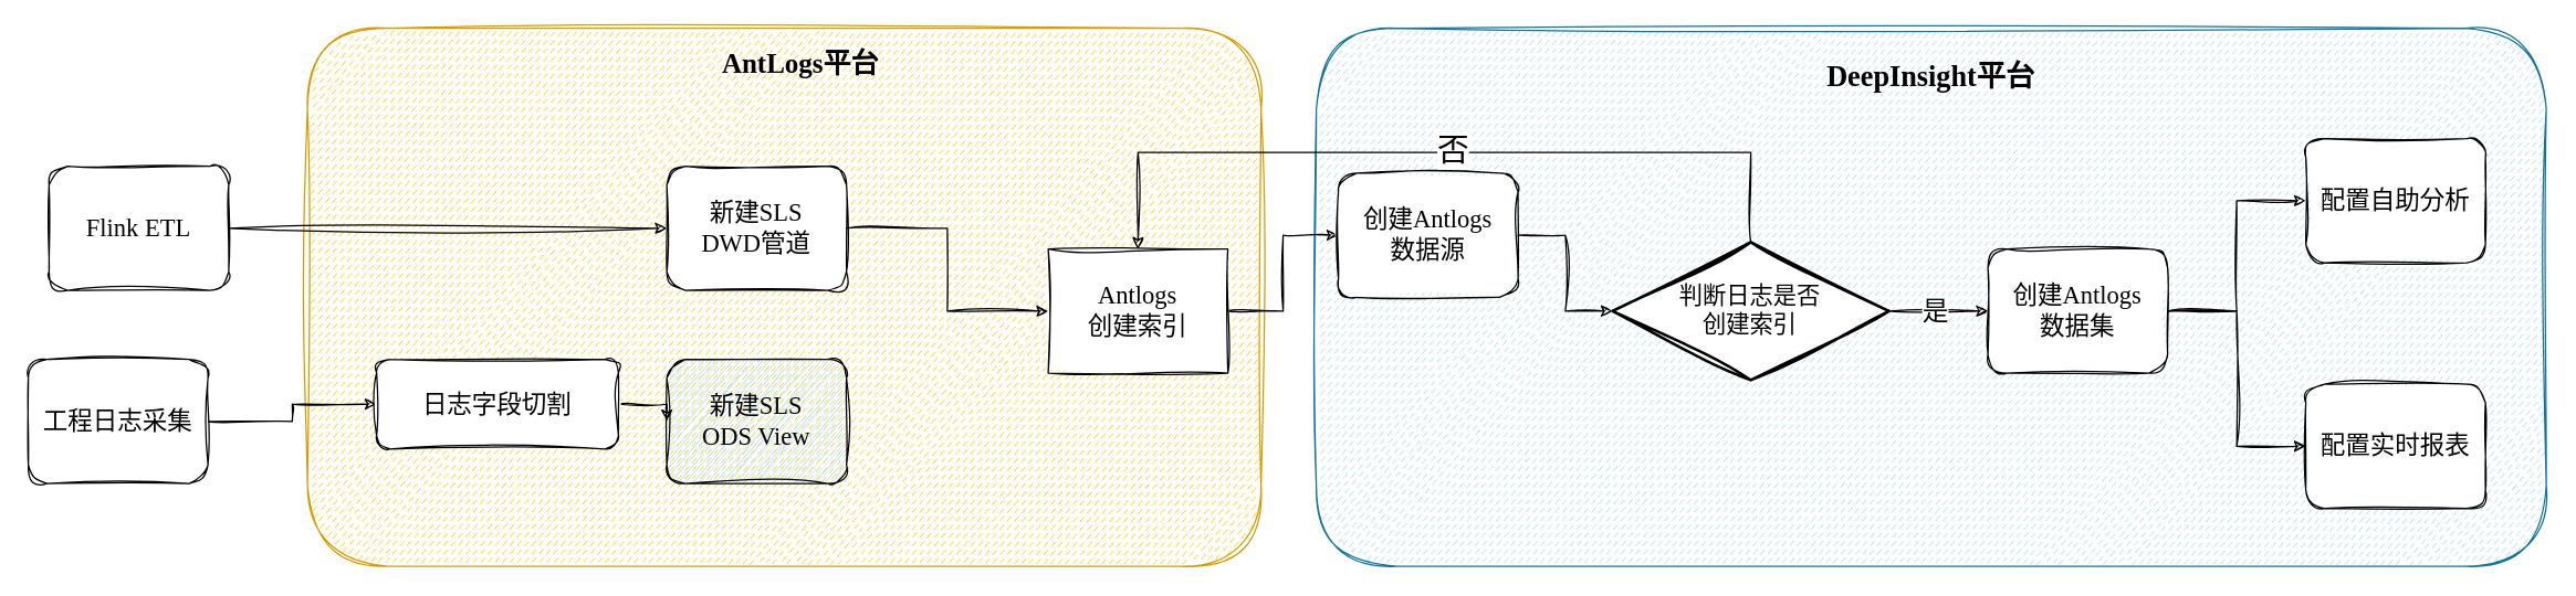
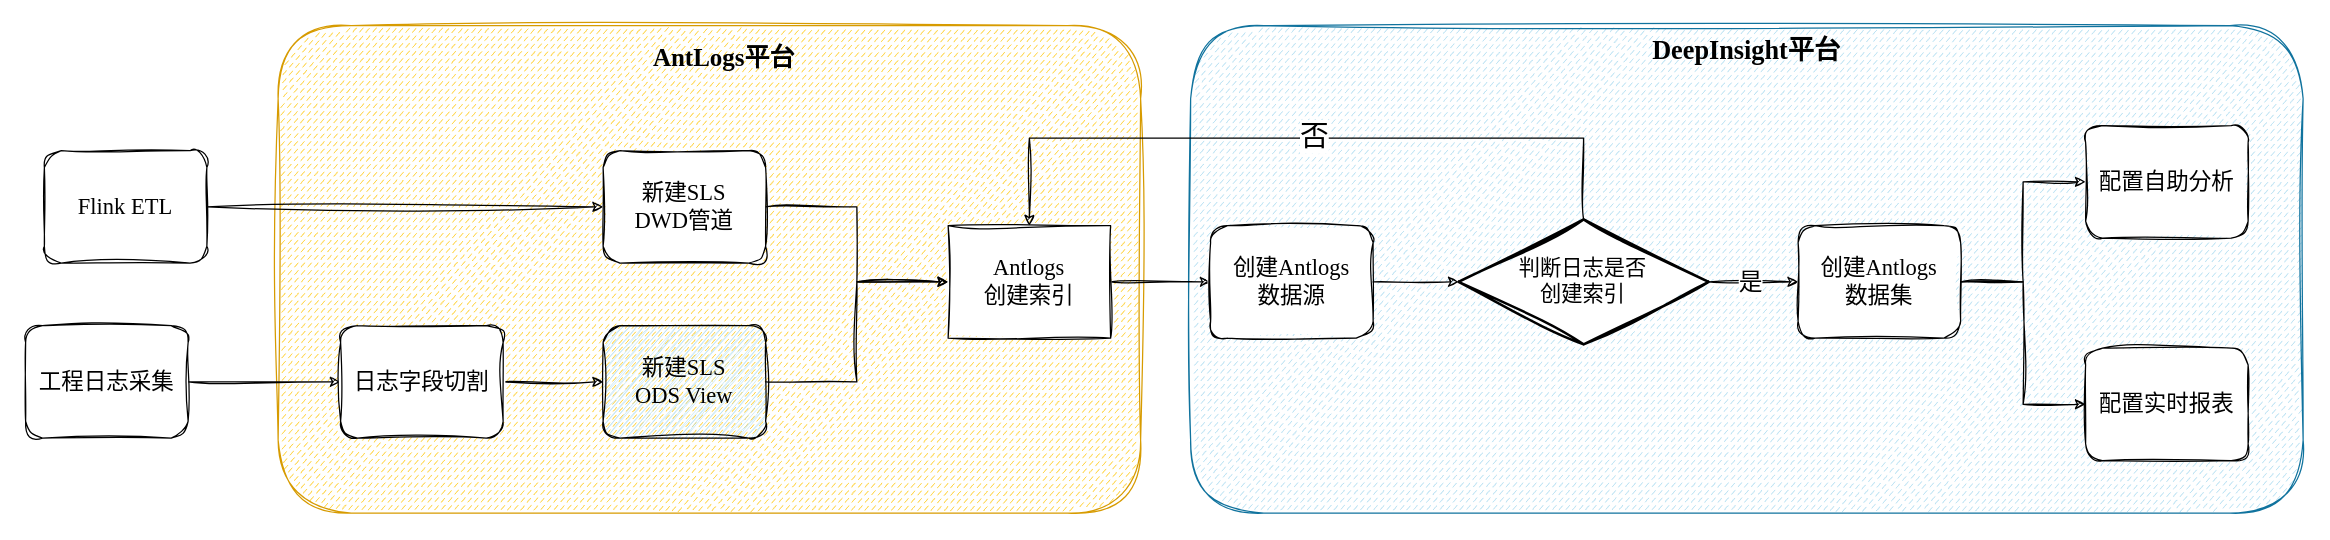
  <mxCell id="0" />
  <mxCell id="1" parent="0" />
  <mxCell id="2" value="" style="rounded=1;whiteSpace=wrap;html=1;fillStyle=dashed;sketch=1;curveFitting=1;jiggle=2;fillColor=#ffcd28;strokeColor=#d79b00;gradientColor=#ffa500;" vertex="1" parent="1"><mxGeometry x="222" y="20" width="690" height="390" as="geometry" /></mxCell>
  <mxCell id="3" value="" style="rounded=1;whiteSpace=wrap;html=1;fillStyle=dashed;sketch=1;curveFitting=1;jiggle=2;fillColor=#b1ddf0;strokeColor=#10739e;" vertex="1" parent="1"><mxGeometry x="952" y="20" width="890" height="390" as="geometry" /></mxCell>
  <mxCell id="4" value="" style="edgeStyle=orthogonalEdgeStyle;rounded=0;sketch=1;hachureGap=4;jiggle=2;curveFitting=1;orthogonalLoop=1;jettySize=auto;html=1;fontFamily=Architects Daughter;fontSource=https%3A%2F%2Ffonts.googleapis.com%2Fcss%3Ffamily%3DArchitects%2BDaughter;exitX=1;exitY=0.5;exitDx=0;exitDy=0;entryX=0;entryY=0.5;entryDx=0;entryDy=0;" edge="1" parent="1" source="19" target="21"><mxGeometry relative="1" as="geometry"><mxPoint x="184" y="160.091" as="sourcePoint" /><mxPoint x="484" y="170.091" as="targetPoint" /></mxGeometry></mxCell>
  <mxCell id="5" value="" style="edgeStyle=orthogonalEdgeStyle;rounded=0;sketch=1;hachureGap=4;jiggle=2;curveFitting=1;orthogonalLoop=1;jettySize=auto;html=1;fontFamily=Architects Daughter;fontSource=https%3A%2F%2Ffonts.googleapis.com%2Fcss%3Ffamily%3DArchitects%2BDaughter;" edge="1" parent="1" source="6" target="7"><mxGeometry relative="1" as="geometry" /></mxCell>
  <mxCell id="6" value="&lt;div&gt;&lt;span style=&quot;font-size: 18px;&quot;&gt;Antlogs&lt;/span&gt;&lt;/div&gt;&lt;div&gt;&lt;span style=&quot;font-size: 18px;&quot;&gt;创建索引&lt;/span&gt;&lt;/div&gt;" style="whiteSpace=wrap;html=1;sketch=1;hachureGap=4;jiggle=2;curveFitting=1;fontFamily=Architects Daughter;fontSource=https%3A%2F%2Ffonts.googleapis.com%2Fcss%3Ffamily%3DArchitects%2BDaughter;rounded=0;" vertex="1" parent="1"><mxGeometry x="758" y="180" width="130" height="90" as="geometry" /></mxCell>
- <mxCell id="7" value="&lt;span style=&quot;font-size: 18px;&quot;&gt;创建Antlogs&lt;/span&gt;&lt;div&gt;&lt;span style=&quot;font-size: 18px;&quot;&gt;数据源&lt;/span&gt;&lt;/div&gt;" style="rounded=1;whiteSpace=wrap;html=1;sketch=1;hachureGap=4;jiggle=2;curveFitting=1;fontFamily=Architects Daughter;fontSource=https%3A%2F%2Ffonts.googleapis.com%2Fcss%3Ffamily%3DArchitects%2BDaughter;" vertex="1" parent="1"><mxGeometry x="968" y="125" width="130" height="90" as="geometry" /></mxCell>
+ <mxCell id="7" value="&lt;span style=&quot;font-size: 18px;&quot;&gt;创建Antlogs&lt;/span&gt;&lt;div&gt;&lt;span style=&quot;font-size: 18px;&quot;&gt;数据源&lt;/span&gt;&lt;/div&gt;" style="rounded=1;whiteSpace=wrap;html=1;sketch=1;hachureGap=4;jiggle=2;curveFitting=1;fontFamily=Architects Daughter;fontSource=https%3A%2F%2Ffonts.googleapis.com%2Fcss%3Ffamily%3DArchitects%2BDaughter;" vertex="1" parent="1"><mxGeometry x="968" y="180" width="130" height="90" as="geometry" /></mxCell>
  <mxCell id="8" style="edgeStyle=orthogonalEdgeStyle;rounded=0;sketch=1;hachureGap=4;jiggle=2;curveFitting=1;orthogonalLoop=1;jettySize=auto;html=1;exitX=0.5;exitY=0;exitDx=0;exitDy=0;exitPerimeter=0;entryX=0.5;entryY=0;entryDx=0;entryDy=0;fontFamily=Comic Sans MS;fontSize=24;" edge="1" parent="1" source="12" target="6"><mxGeometry relative="1" as="geometry"><Array as="points"><mxPoint x="1266" y="110" /><mxPoint x="823" y="110" /></Array></mxGeometry></mxCell>
  <mxCell id="9" value="&lt;font face=&quot;Comic Sans MS&quot; style=&quot;font-size: 23px;&quot;&gt;否&lt;/font&gt;" style="edgeLabel;html=1;align=center;verticalAlign=middle;resizable=0;points=[];sketch=1;hachureGap=4;jiggle=2;curveFitting=1;fontFamily=Architects Daughter;fontSource=https%3A%2F%2Ffonts.googleapis.com%2Fcss%3Ffamily%3DArchitects%2BDaughter;" vertex="1" connectable="0" parent="8"><mxGeometry x="-0.029" y="-2" relative="1" as="geometry"><mxPoint as="offset" /></mxGeometry></mxCell>
  <mxCell id="10" style="edgeStyle=orthogonalEdgeStyle;rounded=0;sketch=1;hachureGap=4;jiggle=2;curveFitting=1;orthogonalLoop=1;jettySize=auto;html=1;exitX=1;exitY=0.5;exitDx=0;exitDy=0;exitPerimeter=0;entryX=0;entryY=0.5;entryDx=0;entryDy=0;fontFamily=Architects Daughter;fontSource=https%3A%2F%2Ffonts.googleapis.com%2Fcss%3Ffamily%3DArchitects%2BDaughter;" edge="1" parent="1" source="12" target="15"><mxGeometry relative="1" as="geometry" /></mxCell>
  <mxCell id="11" value="&lt;font style=&quot;font-size: 19px;&quot; face=&quot;Comic Sans MS&quot;&gt;是&lt;/font&gt;" style="edgeLabel;html=1;align=center;verticalAlign=middle;resizable=0;points=[];sketch=1;hachureGap=4;jiggle=2;curveFitting=1;fontFamily=Architects Daughter;fontSource=https%3A%2F%2Ffonts.googleapis.com%2Fcss%3Ffamily%3DArchitects%2BDaughter;" vertex="1" connectable="0" parent="10"><mxGeometry x="0.05" y="-3" relative="1" as="geometry"><mxPoint x="-5" y="-3" as="offset" /></mxGeometry></mxCell>
  <mxCell id="12" value="&lt;font style=&quot;font-size: 17px;&quot; face=&quot;Comic Sans MS&quot;&gt;判断日志是否&lt;/font&gt;&lt;div style=&quot;font-size: 17px;&quot;&gt;&lt;font style=&quot;font-size: 17px;&quot; face=&quot;ALH4eGtust82kODed8lC&quot;&gt;创建索引&lt;/font&gt;&lt;/div&gt;" style="strokeWidth=2;html=1;shape=mxgraph.flowchart.decision;whiteSpace=wrap;sketch=1;hachureGap=4;jiggle=2;curveFitting=1;fontFamily=Architects Daughter;fontSource=https%3A%2F%2Ffonts.googleapis.com%2Fcss%3Ffamily%3DArchitects%2BDaughter;" vertex="1" parent="1"><mxGeometry x="1166.38" y="175" width="200" height="100" as="geometry" /></mxCell>
  <mxCell id="13" style="edgeStyle=orthogonalEdgeStyle;rounded=0;sketch=1;hachureGap=4;jiggle=2;curveFitting=1;orthogonalLoop=1;jettySize=auto;html=1;exitX=1;exitY=0.5;exitDx=0;exitDy=0;entryX=0;entryY=0.5;entryDx=0;entryDy=0;fontFamily=Architects Daughter;fontSource=https%3A%2F%2Ffonts.googleapis.com%2Fcss%3Ffamily%3DArchitects%2BDaughter;" edge="1" parent="1" source="15" target="16"><mxGeometry relative="1" as="geometry" /></mxCell>
  <mxCell id="14" style="edgeStyle=orthogonalEdgeStyle;rounded=0;sketch=1;hachureGap=4;jiggle=2;curveFitting=1;orthogonalLoop=1;jettySize=auto;html=1;exitX=1;exitY=0.5;exitDx=0;exitDy=0;entryX=0;entryY=0.5;entryDx=0;entryDy=0;fontFamily=Architects Daughter;fontSource=https%3A%2F%2Ffonts.googleapis.com%2Fcss%3Ffamily%3DArchitects%2BDaughter;" edge="1" parent="1" source="15" target="18"><mxGeometry relative="1" as="geometry" /></mxCell>
  <mxCell id="15" value="&lt;span style=&quot;font-size: 18px;&quot;&gt;创建Antlogs&lt;/span&gt;&lt;div&gt;&lt;span style=&quot;font-size: 18px;&quot;&gt;数据集&lt;/span&gt;&lt;/div&gt;" style="rounded=1;whiteSpace=wrap;html=1;sketch=1;hachureGap=4;jiggle=2;curveFitting=1;fontFamily=Architects Daughter;fontSource=https%3A%2F%2Ffonts.googleapis.com%2Fcss%3Ffamily%3DArchitects%2BDaughter;" vertex="1" parent="1"><mxGeometry x="1438" y="180" width="130" height="90" as="geometry" /></mxCell>
  <mxCell id="16" value="&lt;span style=&quot;font-size: 18px;&quot;&gt;&lt;font face=&quot;Comic Sans MS&quot;&gt;配置自助分析&lt;/font&gt;&lt;/span&gt;" style="rounded=1;whiteSpace=wrap;html=1;sketch=1;hachureGap=4;jiggle=2;curveFitting=1;fontFamily=Architects Daughter;fontSource=https%3A%2F%2Ffonts.googleapis.com%2Fcss%3Ffamily%3DArchitects%2BDaughter;" vertex="1" parent="1"><mxGeometry x="1668" y="100" width="130" height="90" as="geometry" /></mxCell>
  <mxCell id="17" style="edgeStyle=orthogonalEdgeStyle;rounded=0;sketch=1;hachureGap=4;jiggle=2;curveFitting=1;orthogonalLoop=1;jettySize=auto;html=1;exitX=1;exitY=0.5;exitDx=0;exitDy=0;fontFamily=Architects Daughter;fontSource=https%3A%2F%2Ffonts.googleapis.com%2Fcss%3Ffamily%3DArchitects%2BDaughter;entryX=0;entryY=0.5;entryDx=0;entryDy=0;entryPerimeter=0;" edge="1" parent="1" source="7" target="12"><mxGeometry relative="1" as="geometry"><mxPoint x="1168" y="350" as="targetPoint" /></mxGeometry></mxCell>
  <mxCell id="18" value="&lt;span style=&quot;font-size: 18px;&quot;&gt;&lt;font face=&quot;Comic Sans MS&quot;&gt;配置实时报表&lt;/font&gt;&lt;/span&gt;" style="rounded=1;whiteSpace=wrap;html=1;sketch=1;hachureGap=4;jiggle=2;curveFitting=1;fontFamily=Architects Daughter;fontSource=https%3A%2F%2Ffonts.googleapis.com%2Fcss%3Ffamily%3DArchitects%2BDaughter;" vertex="1" parent="1"><mxGeometry x="1668" y="278" width="130" height="90" as="geometry" /></mxCell>
  <mxCell id="19" value="&lt;div&gt;&lt;span style=&quot;font-size: 18px;&quot;&gt;Flink ETL&lt;/span&gt;&lt;/div&gt;" style="rounded=1;whiteSpace=wrap;html=1;sketch=1;hachureGap=4;jiggle=2;curveFitting=1;fontFamily=Architects Daughter;fontSource=https%3A%2F%2Ffonts.googleapis.com%2Fcss%3Ffamily%3DArchitects%2BDaughter;" vertex="1" parent="1"><mxGeometry x="35" y="120" width="130" height="90" as="geometry" /></mxCell>
  <mxCell id="20" style="edgeStyle=orthogonalEdgeStyle;rounded=0;sketch=1;hachureGap=4;jiggle=2;curveFitting=1;orthogonalLoop=1;jettySize=auto;html=1;exitX=1;exitY=0.5;exitDx=0;exitDy=0;entryX=0;entryY=0.5;entryDx=0;entryDy=0;fontFamily=Architects Daughter;fontSource=https%3A%2F%2Ffonts.googleapis.com%2Fcss%3Ffamily%3DArchitects%2BDaughter;" edge="1" parent="1" source="21" target="6"><mxGeometry relative="1" as="geometry" /></mxCell>
  <mxCell id="21" value="&lt;div&gt;&lt;span style=&quot;font-size: 18px;&quot;&gt;新建SLS&lt;/span&gt;&lt;/div&gt;&lt;div&gt;&lt;span style=&quot;font-size: 18px;&quot;&gt;DWD管道&lt;/span&gt;&lt;/div&gt;" style="rounded=1;whiteSpace=wrap;html=1;sketch=1;hachureGap=4;jiggle=2;curveFitting=1;fontFamily=Architects Daughter;fontSource=https%3A%2F%2Ffonts.googleapis.com%2Fcss%3Ffamily%3DArchitects%2BDaughter;" vertex="1" parent="1"><mxGeometry x="482" y="120" width="130" height="90" as="geometry" /></mxCell>
  <mxCell id="22" style="edgeStyle=orthogonalEdgeStyle;rounded=0;sketch=1;hachureGap=4;jiggle=2;curveFitting=1;orthogonalLoop=1;jettySize=auto;html=1;exitX=1;exitY=0.5;exitDx=0;exitDy=0;entryX=0;entryY=0.5;entryDx=0;entryDy=0;fontFamily=Architects Daughter;fontSource=https%3A%2F%2Ffonts.googleapis.com%2Fcss%3Ffamily%3DArchitects%2BDaughter;" edge="1" parent="1" source="23" target="25"><mxGeometry relative="1" as="geometry" /></mxCell>
  <mxCell id="23" value="&lt;div&gt;&lt;span style=&quot;font-size: 18px;&quot;&gt;工程日志采集&lt;/span&gt;&lt;/div&gt;" style="rounded=1;whiteSpace=wrap;html=1;sketch=1;hachureGap=4;jiggle=2;curveFitting=1;fontFamily=Architects Daughter;fontSource=https%3A%2F%2Ffonts.googleapis.com%2Fcss%3Ffamily%3DArchitects%2BDaughter;" vertex="1" parent="1"><mxGeometry x="20" y="260" width="130" height="90" as="geometry" /></mxCell>
  <mxCell id="24" style="edgeStyle=orthogonalEdgeStyle;rounded=0;sketch=1;hachureGap=4;jiggle=2;curveFitting=1;orthogonalLoop=1;jettySize=auto;html=1;exitX=1;exitY=0.5;exitDx=0;exitDy=0;entryX=0;entryY=0.5;entryDx=0;entryDy=0;fontFamily=Architects Daughter;fontSource=https%3A%2F%2Ffonts.googleapis.com%2Fcss%3Ffamily%3DArchitects%2BDaughter;" edge="1" parent="1" source="25" target="27"><mxGeometry relative="1" as="geometry" /></mxCell>
- <mxCell id="25" value="&lt;div&gt;&lt;span style=&quot;font-size: 18px;&quot;&gt;日志字段切割&lt;/span&gt;&lt;/div&gt;" style="rounded=1;whiteSpace=wrap;html=1;sketch=1;hachureGap=4;jiggle=2;curveFitting=1;fontFamily=Architects Daughter;fontSource=https%3A%2F%2Ffonts.googleapis.com%2Fcss%3Ffamily%3DArchitects%2BDaughter;" vertex="1" parent="1"><mxGeometry x="272" y="260" width="175" height="65" as="geometry" /></mxCell>
+ <mxCell id="25" value="&lt;div&gt;&lt;span style=&quot;font-size: 18px;&quot;&gt;日志字段切割&lt;/span&gt;&lt;/div&gt;" style="rounded=1;whiteSpace=wrap;html=1;sketch=1;hachureGap=4;jiggle=2;curveFitting=1;fontFamily=Architects Daughter;fontSource=https%3A%2F%2Ffonts.googleapis.com%2Fcss%3Ffamily%3DArchitects%2BDaughter;" vertex="1" parent="1"><mxGeometry x="272" y="260" width="130" height="90" as="geometry" /></mxCell>
+ <mxCell id="26" style="edgeStyle=orthogonalEdgeStyle;rounded=0;sketch=1;hachureGap=4;jiggle=2;curveFitting=1;orthogonalLoop=1;jettySize=auto;html=1;exitX=1;exitY=0.5;exitDx=0;exitDy=0;fontFamily=Architects Daughter;fontSource=https%3A%2F%2Ffonts.googleapis.com%2Fcss%3Ffamily%3DArchitects%2BDaughter;" edge="1" parent="1" source="27" target="6"><mxGeometry relative="1" as="geometry" /></mxCell>
  <mxCell id="27" value="&lt;div&gt;&lt;span style=&quot;font-size: 18px;&quot;&gt;新建SLS&lt;/span&gt;&lt;/div&gt;&lt;div&gt;&lt;span style=&quot;font-size: 18px;&quot;&gt;ODS View&lt;/span&gt;&lt;/div&gt;" style="rounded=1;whiteSpace=wrap;html=1;sketch=1;hachureGap=4;jiggle=2;curveFitting=1;fontFamily=Architects Daughter;fontSource=https%3A%2F%2Ffonts.googleapis.com%2Fcss%3Ffamily%3DArchitects%2BDaughter;fillColor=#b1ddf0;" vertex="1" parent="1"><mxGeometry x="482" y="260" width="130" height="90" as="geometry" /></mxCell>
  <mxCell id="28" value="AntLogs平台" style="text;html=1;align=center;verticalAlign=middle;whiteSpace=wrap;rounded=0;fontFamily=Comic Sans MS;fontSize=20;fontStyle=1" vertex="1" parent="1"><mxGeometry x="513.5" y="30" width="130" height="30" as="geometry" /></mxCell>
- <mxCell id="29" value="DeepInsight平台" style="text;html=1;align=center;verticalAlign=middle;whiteSpace=wrap;rounded=0;fontFamily=Comic Sans MS;fontSize=21;fontStyle=1" vertex="1" parent="1"><mxGeometry x="1309" y="40" width="176" height="30" as="geometry" /></mxCell>
+ <mxCell id="29" value="DeepInsight平台" style="text;html=1;align=center;verticalAlign=middle;whiteSpace=wrap;rounded=0;fontFamily=Comic Sans MS;fontSize=21;fontStyle=1" vertex="1" parent="1"><mxGeometry x="1309" y="25" width="176" height="30" as="geometry" /></mxCell>
